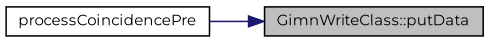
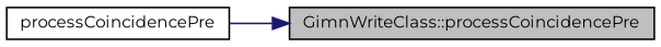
  digraph {
    rankdir=RL
    fontname=Montserrat
    node [color=black fontname=Montserrat fontsize=10 shape=record style=filled]
-   n1 [fillcolor=grey75 fontcolor=black height=0.2 label="GimnWriteClass::putData" width=0.4]
+   n1 [fillcolor=grey75 fontcolor=black height=0.2 label="GimnWriteClass::processCoincidencePre" width=0.4]
    n2 [fillcolor=white height=0.2 label=processCoincidencePre width=0.4]
    n1 -> n2 [color=midnightblue dir=back fontname=Montserrat fontsize=10 labelfontname=Helvetica labelfontsize=10 style=solid]
  }
